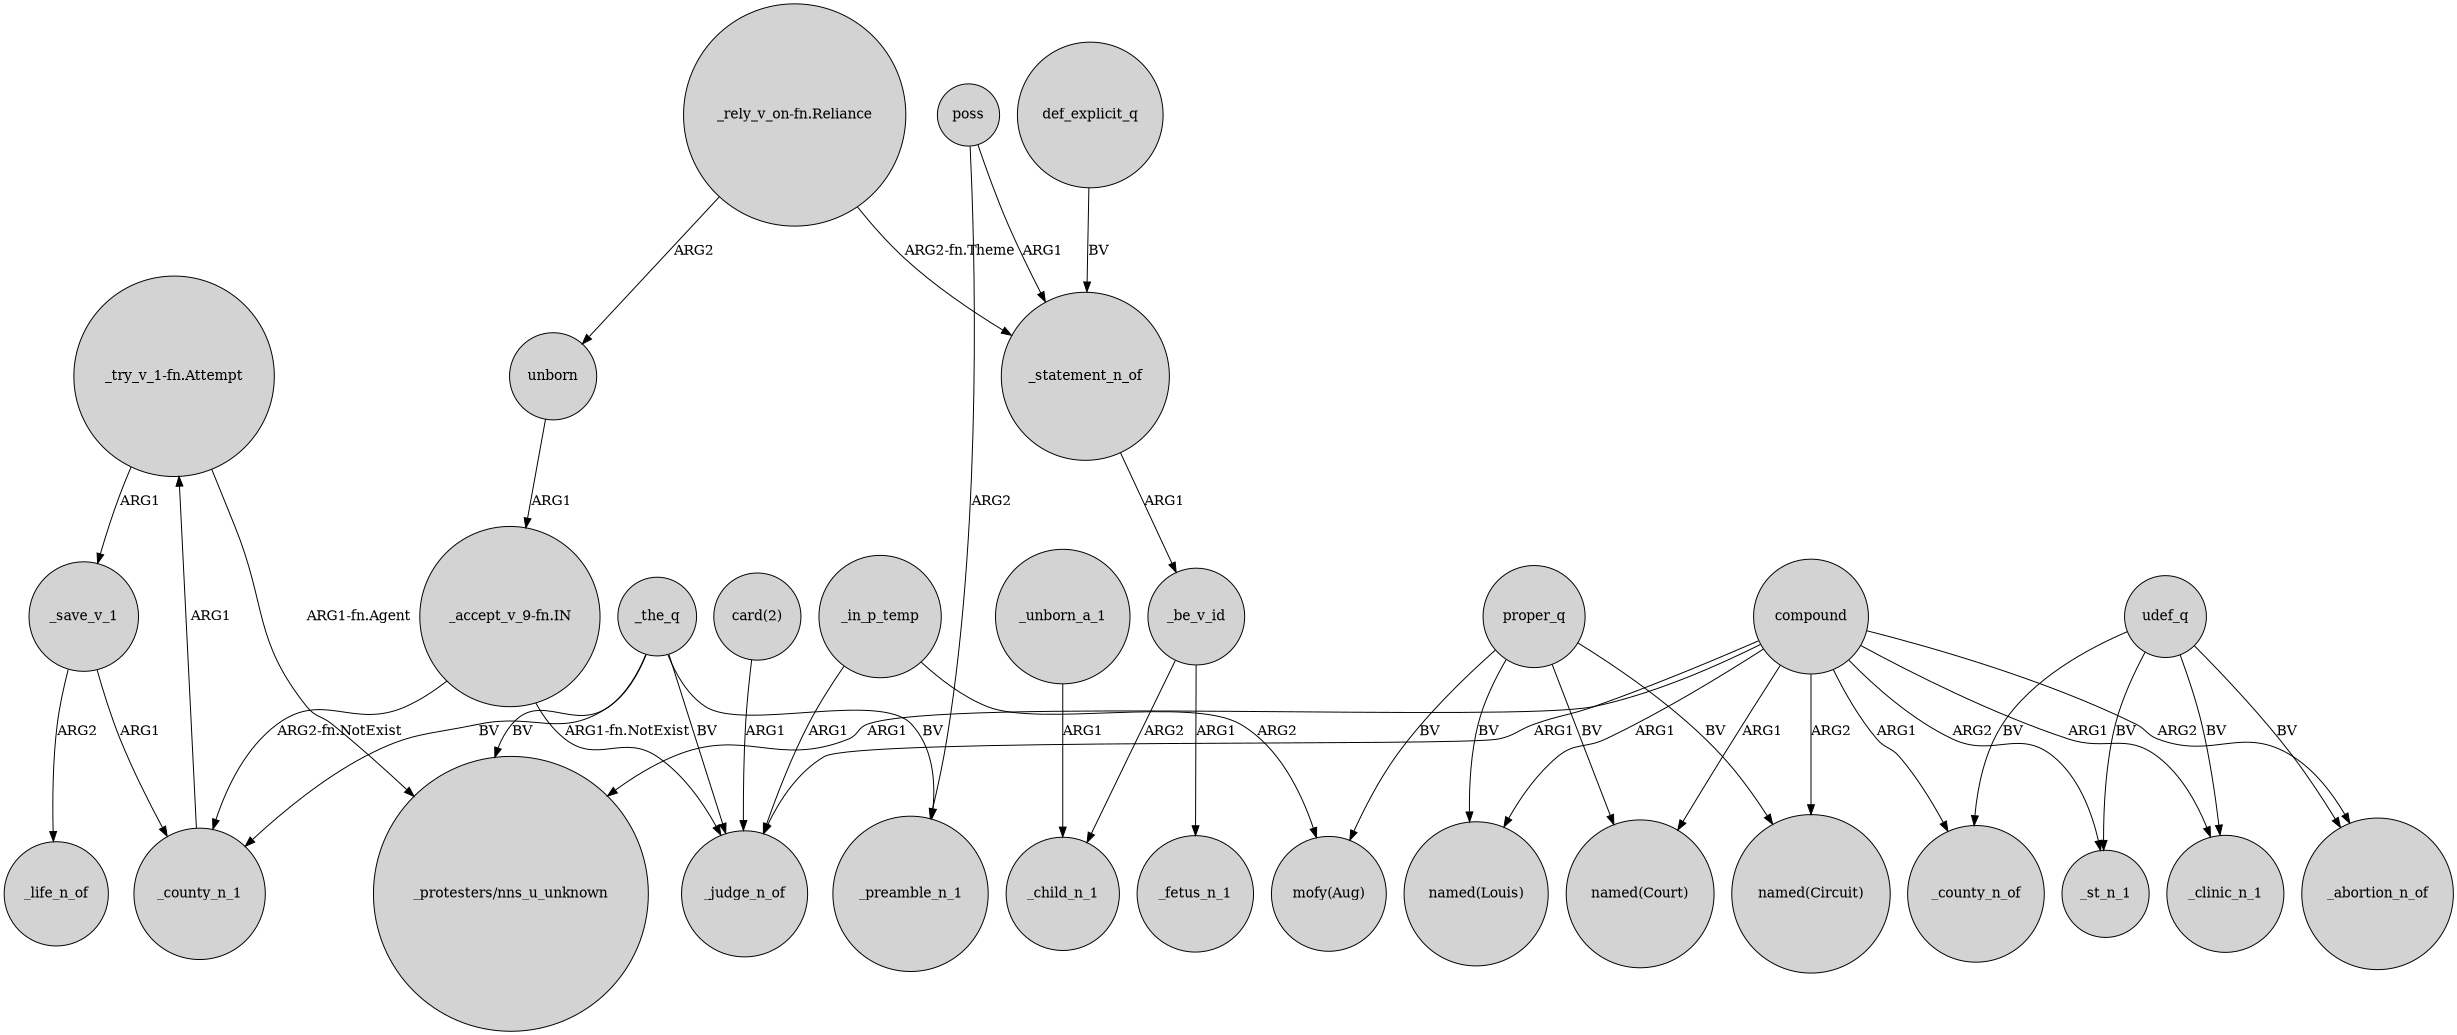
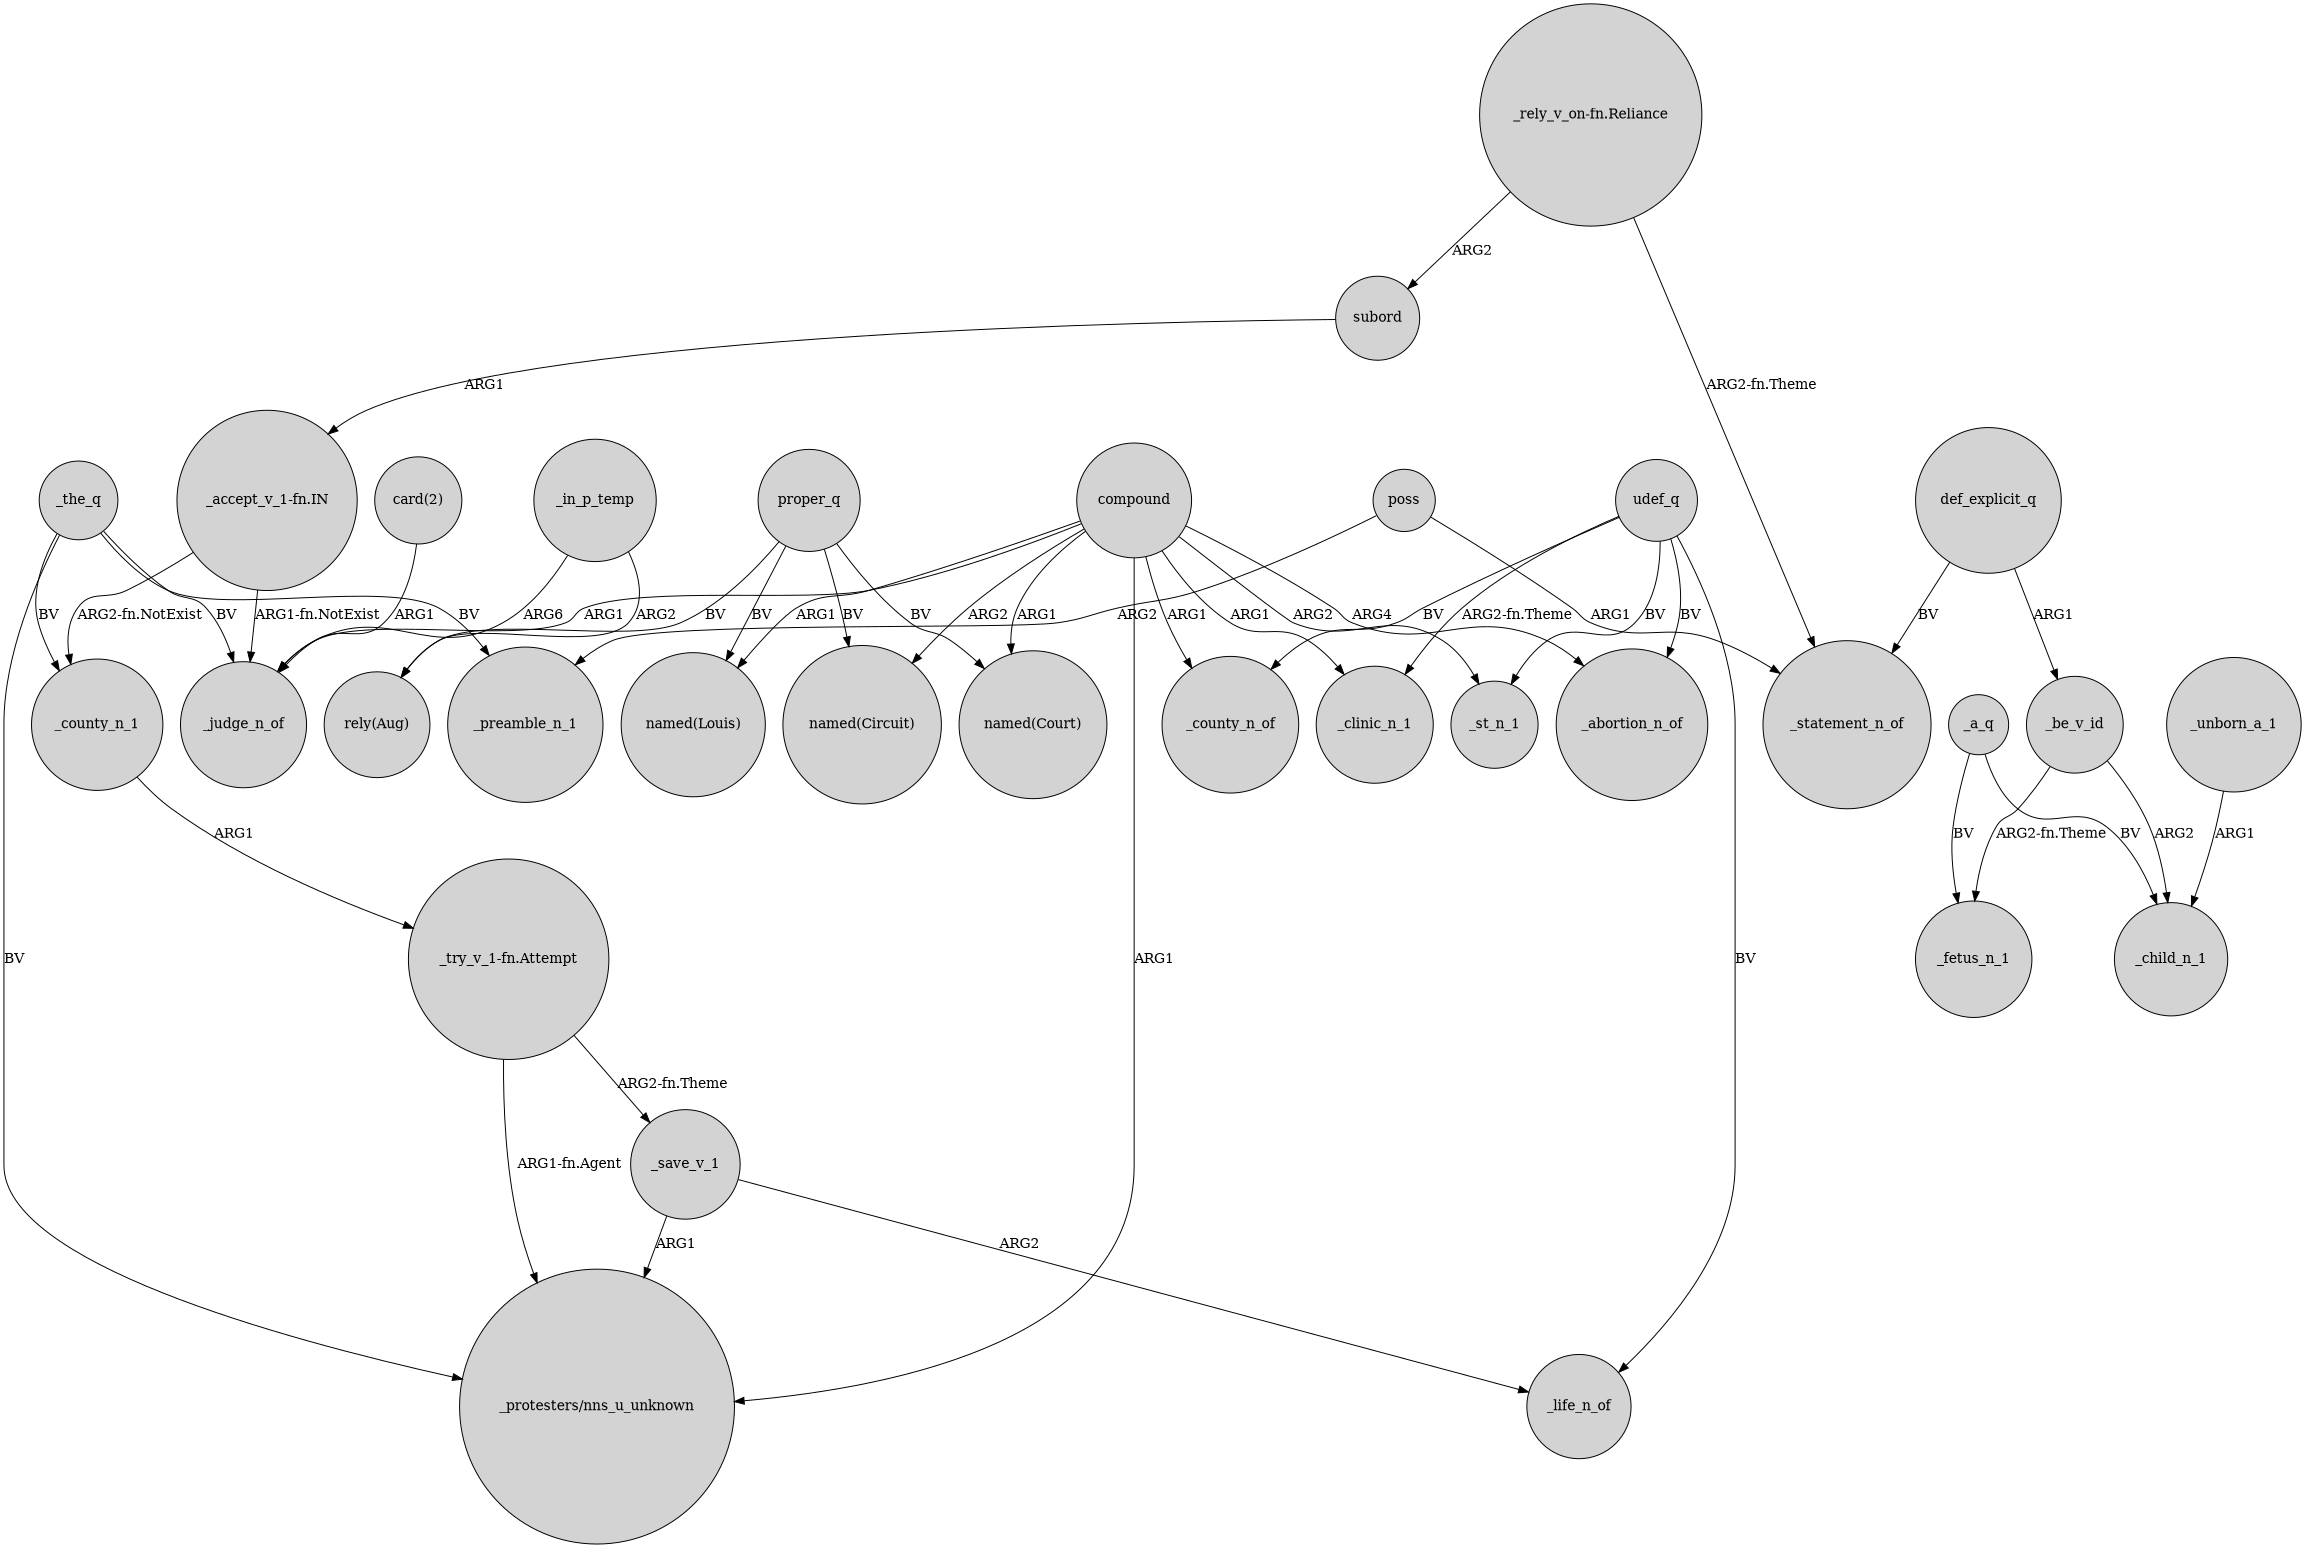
  digraph {
    node [shape=circle style=filled]
    "_try_v_1-fn.Attempt"
    _save_v_1
    "_protesters/nns_u_unknown"
    _life_n_of
    n5 [label=_county_n_1]
    _be_v_id
    _child_n_1
    _fetus_n_1
    proper_q
    "named(Louis)"
    "named(Circuit)"
-   "mofy(Aug)"
+   "mofy(Aug)" [label="rely(Aug)"]
    "named(Court)"
    _statement_n_of
    _the_q
    _preamble_n_1
    _judge_n_of
    udef_q
    _st_n_1
    _county_n_of
    _clinic_n_1
    _abortion_n_of
    def_explicit_q
-   "_accept_v_1-fn.IN" [label="_accept_v_9-fn.IN"]
+   "_accept_v_1-fn.IN"
    poss
    compound
    _in_p_temp
    _unborn_a_1
+   _a_q
    "card(2)"
-   subord [label=unborn]
+   subord
    "_rely_v_on-fn.Reliance"
-   "_try_v_1-fn.Attempt" -> _save_v_1 [label=ARG1]
+   "_try_v_1-fn.Attempt" -> _save_v_1 [label="ARG2-fn.Theme"]
    "_try_v_1-fn.Attempt" -> "_protesters/nns_u_unknown" [label="ARG1-fn.Agent"]
-   _save_v_1 -> n5 [label=ARG1]
+   _save_v_1 -> "_protesters/nns_u_unknown" [label=ARG1]
    _save_v_1 -> _life_n_of [label=ARG2]
    n5 -> "_try_v_1-fn.Attempt" [label=ARG1]
    _be_v_id -> _child_n_1 [label=ARG2]
-   _be_v_id -> _fetus_n_1 [label=ARG1]
+   _be_v_id -> _fetus_n_1 [label="ARG2-fn.Theme"]
    proper_q -> "named(Louis)" [label=BV]
    proper_q -> "named(Circuit)" [label=BV]
    proper_q -> "mofy(Aug)" [label=BV]
    proper_q -> "named(Court)" [label=BV]
-   _statement_n_of -> _be_v_id [label=ARG1]
+   def_explicit_q -> _be_v_id [label=ARG1]
    _the_q -> "_protesters/nns_u_unknown" [label=BV]
    _the_q -> n5 [label=BV]
    _the_q -> _preamble_n_1 [label=BV]
    _the_q -> _judge_n_of [label=BV]
+   udef_q -> _life_n_of [label=BV]
    udef_q -> _st_n_1 [label=BV]
    udef_q -> _county_n_of [label=BV]
-   udef_q -> _clinic_n_1 [label=BV]
+   udef_q -> _clinic_n_1 [label="ARG2-fn.Theme"]
    udef_q -> _abortion_n_of [label=BV]
    def_explicit_q -> _statement_n_of [label=BV]
    "_accept_v_1-fn.IN" -> n5 [label="ARG2-fn.NotExist"]
    "_accept_v_1-fn.IN" -> _judge_n_of [label="ARG1-fn.NotExist"]
    poss -> _statement_n_of [label=ARG1]
    poss -> _preamble_n_1 [label=ARG2]
    compound -> "_protesters/nns_u_unknown" [label=ARG1]
    compound -> "named(Louis)" [label=ARG1]
    compound -> "named(Circuit)" [label=ARG2]
    compound -> "named(Court)" [label=ARG1]
    compound -> _judge_n_of [label=ARG1]
    compound -> _st_n_1 [label=ARG2]
    compound -> _county_n_of [label=ARG1]
    compound -> _clinic_n_1 [label=ARG1]
-   compound -> _abortion_n_of [label=ARG2]
+   compound -> _abortion_n_of [label=ARG4]
    _in_p_temp -> "mofy(Aug)" [label=ARG2]
-   _in_p_temp -> _judge_n_of [label=ARG1]
+   _in_p_temp -> _judge_n_of [label=ARG6]
    _unborn_a_1 -> _child_n_1 [label=ARG1]
+   _a_q -> _child_n_1 [label=BV]
+   _a_q -> _fetus_n_1 [label=BV]
    "card(2)" -> _judge_n_of [label=ARG1]
    subord -> "_accept_v_1-fn.IN" [label=ARG1]
    "_rely_v_on-fn.Reliance" -> _statement_n_of [label="ARG2-fn.Theme"]
    "_rely_v_on-fn.Reliance" -> subord [label=ARG2]
  }
